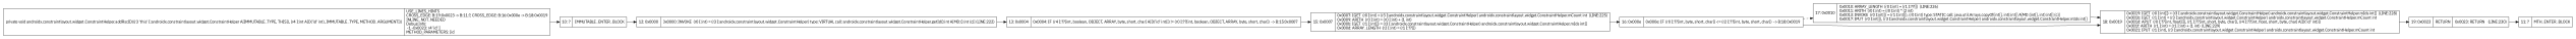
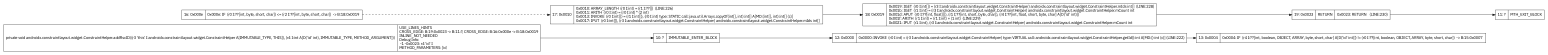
  digraph {
    fontname="IBM Plex Sans"
    rankdir=LR
    node [fontname="IBM Plex Sans" shape=record]
    edge [fontname="IBM Plex Sans"]
    n1 [label="{10\:\ ?|IMMUTABLE_ENTER_BLOCK\l}"]
    n2 [label="{12\:\ 0x0000|0x0000: INVOKE  (r0 I:int) = (r3 I:androidx.constraintlayout.widget.ConstraintHelper) type: VIRTUAL call: androidx.constraintlayout.widget.ConstraintHelper.getId():int A[MD:():int (c)] (LINE:222)\l}"]
    n3 [label="{13\:\ 0x0004|0x0004: IF  (r4 I:??[int, boolean, OBJECT, ARRAY, byte, short, char] A[D('id' int)]) != (r0 I:??[int, boolean, OBJECT, ARRAY, byte, short, char])  \-\> B:15:0x0007 \l}"]
-   n4 [label="{15\:\ 0x0007|0x0007: IGET  (r0 I:int) = (r3 I:androidx.constraintlayout.widget.ConstraintHelper) androidx.constraintlayout.widget.ConstraintHelper.mCount int  (LINE:225)\l0x0009: ARITH  (r0 I:int) = (r0 I:int) + (1 int) \l0x000b: IGET  (r1 I:int[]) = (r3 I:androidx.constraintlayout.widget.ConstraintHelper) androidx.constraintlayout.widget.ConstraintHelper.mIds int[] \l0x000d: ARRAY_LENGTH  (r2 I:int) = (r1 I:??[]) \l}"]
    n5 [label="{16\:\ 0x000e|0x000e: IF  (r0 I:??[int, byte, short, char]) \<= (r2 I:??[int, byte, short, char])  \-\> B:18:0x0019 \l}"]
-   n6 [label="{11\:\ ?|MTH_ENTER_BLOCK\l}"]
+   n6 [label="{11\:\ ?|MTH_EXIT_BLOCK\l}"]
    n7 [label="{17\:\ 0x0010|0x0010: ARRAY_LENGTH  (r0 I:int) = (r1 I:??[])  (LINE:226)\l0x0011: ARITH  (r0 I:int) = (r0 I:int) * (2 int) \l0x0013: INVOKE  (r0 I:int[]) = (r1 I:int[]), (r0 I:int) type: STATIC call: java.util.Arrays.copyOf(int[], int):int[] A[MD:(int[], int):int[] (c)]\l0x0017: IPUT  (r0 I:int[]), (r3 I:androidx.constraintlayout.widget.ConstraintHelper) androidx.constraintlayout.widget.ConstraintHelper.mIds int[] \l}"]
    n8 [label="{18\:\ 0x0019|0x0019: IGET  (r0 I:int[]) = (r3 I:androidx.constraintlayout.widget.ConstraintHelper) androidx.constraintlayout.widget.ConstraintHelper.mIds int[]  (LINE:228)\l0x001b: IGET  (r1 I:int) = (r3 I:androidx.constraintlayout.widget.ConstraintHelper) androidx.constraintlayout.widget.ConstraintHelper.mCount int \l0x001d: APUT  (r0 I:??[int, float][]), (r1 I:??[int, short, byte, char]), (r4 I:??[int, float, short, byte, char] A[D('id' int)]) \l0x001f: ARITH  (r1 I:int) = (r1 I:int) + (1 int)  (LINE:229)\l0x0021: IPUT  (r1 I:int), (r3 I:androidx.constraintlayout.widget.ConstraintHelper) androidx.constraintlayout.widget.ConstraintHelper.mCount int \l}"]
    n9 [label="{19\:\ 0x0023|RETURN\l|0x0023: RETURN    (LINE:230)\l}"]
    n10 [label="{private void androidx.constraintlayout.widget.ConstraintHelper.addRscID((r3 'this' I:androidx.constraintlayout.widget.ConstraintHelper A[IMMUTABLE_TYPE, THIS]), (r4 I:int A[D('id' int), IMMUTABLE_TYPE, METHOD_ARGUMENT]))  | USE_LINES_HINTS\lCROSS_EDGE: B:19:0x0023 \-\> B:11:?, CROSS_EDGE: B:16:0x000e \-\> B:18:0x0019\lINLINE_NOT_NEEDED\lDebug Info:\l  \-1 \-0x0023: r4 'id' I\lMETHOD_PARAMETERS: [id]\l}"]
    n1 -> n2
    n2 -> n3
-   n3 -> n4
-   n4 -> n5
    n5 -> n7 [style=dashed]
-   n5 -> n8
    n7 -> n8
    n8 -> n9
    n9 -> n6
    n10 -> n1
  }
